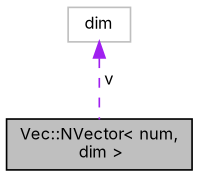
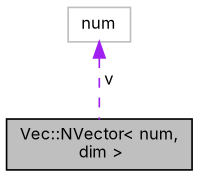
  digraph {
    fontname=Inter
    node [fontname=Inter fontsize=10 shape=record style=filled]
    n1 [color=black fillcolor=grey75 fontcolor=black height=0.2 label="Vec::NVector\< num,\l dim \>" width=0.4]
-   n2 [color=grey75 fillcolor=white height=0.2 label=dim width=0.4]
+   n2 [color=grey75 fillcolor=white height=0.2 label=num width=0.4]
    n2 -> n1 [color=purple dir=back fontname=Inter fontsize=10 label=" v" labelfontname=Helvetica labelfontsize=10 style=dashed]
  }
